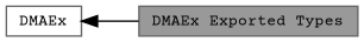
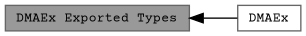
  digraph {
    rankdir=LR
    fontname="Courier Prime"
    node [fontname="Courier Prime" fontsize=10 shape=box style=filled]
    n1 [color=grey40 fillcolor=white height=0.2 label=DMAEx width=0.4]
    n2 [color=gray40 fillcolor=grey60 fontcolor=black height=0.2 label="DMAEx Exported Types" width=0.4]
-   n1 -> n2 [dir=back fontname="Courier Prime" fontsize=10 labelfontname=Helvetica labelfontsize=10 shape=plaintext style=solid]
+   n2 -> n1 [dir=back fontname="Courier Prime" fontsize=10 labelfontname=Helvetica labelfontsize=10 shape=plaintext style=solid]
  }
